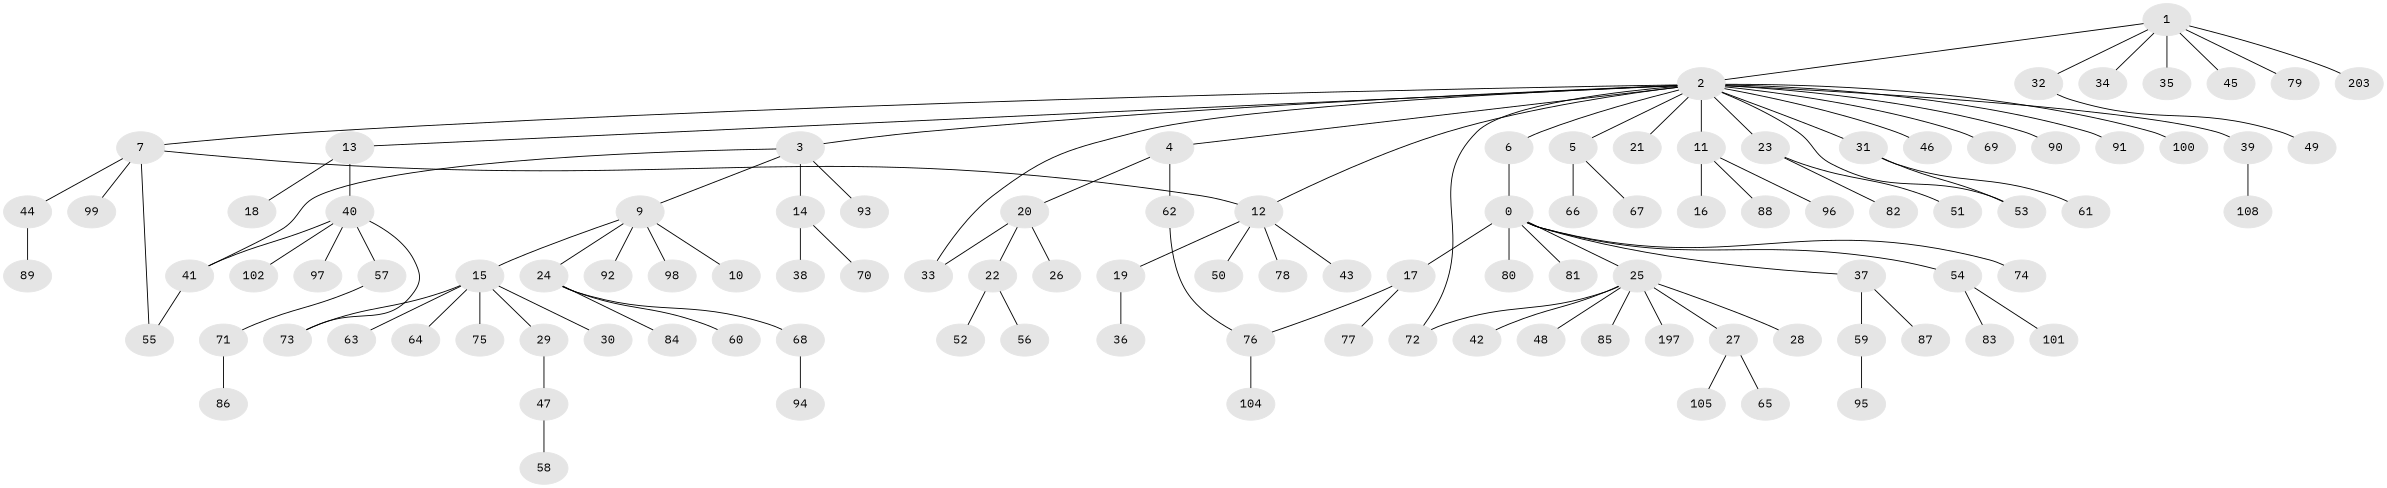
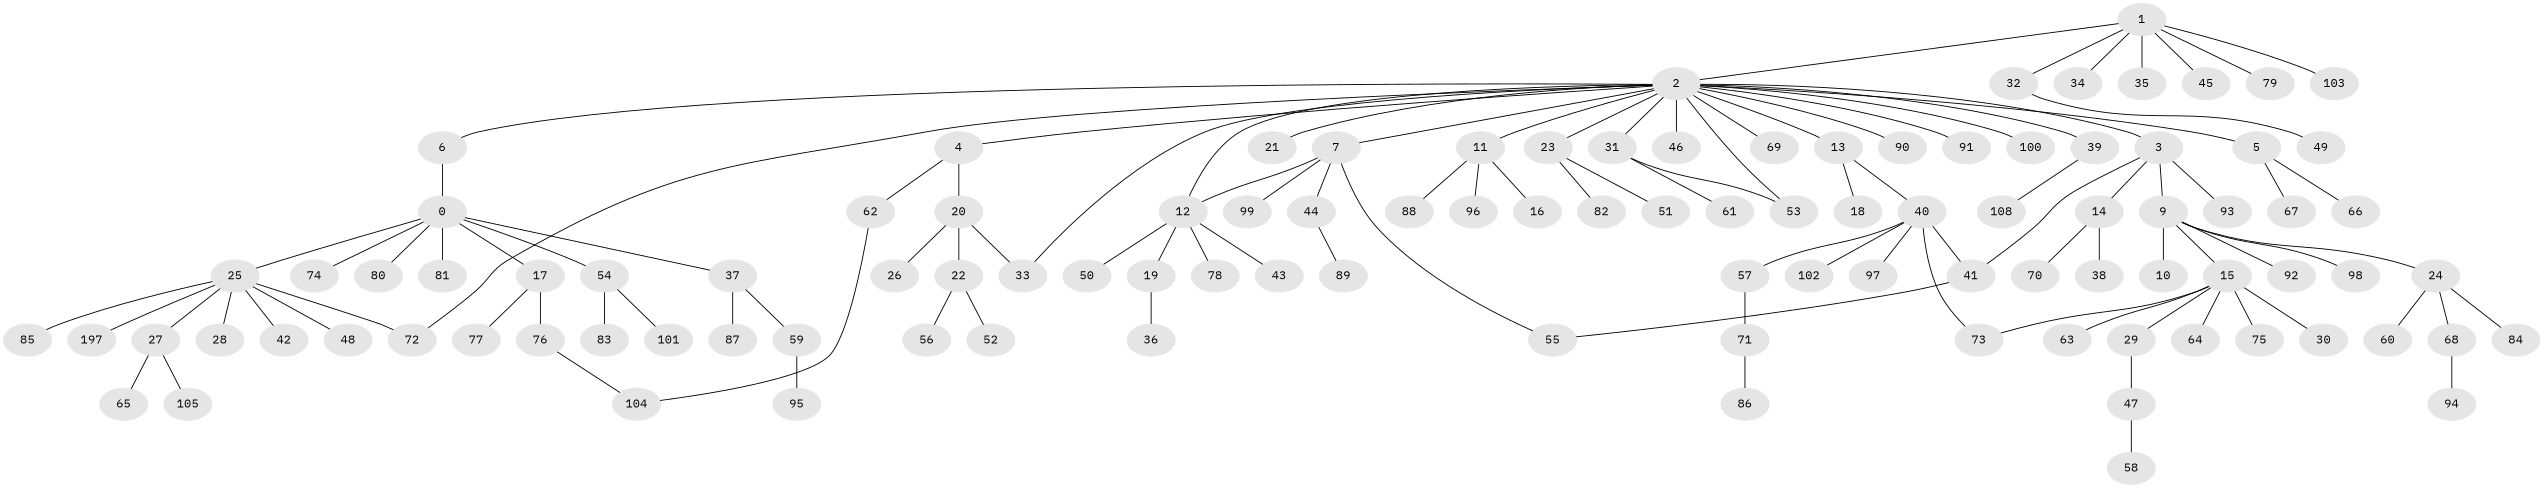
  graph {
    fontname="IBM Plex Mono"
    node [color=gray90 fontname="IBM Plex Mono" style=filled]
    edge [fontname="IBM Plex Mono"]
    1
    2
    32
    34
    35
    45
    79
-   103 [label=203]
+   103
    3
    4
    5
    6
    7
    11
    12
    13
    21
    23
    31
    33
    39
    46
    53
    69
    72
    90
    91
    100
    49
    9
    14
    41
    93
    20
    62
    66
    67
    n38 [label=0]
    44
    55
    99
    16
    88
    96
    19
    43
    50
    78
    18
    40
    51
    82
    61
    n54 [label=108]
    10
    15
    24
    92
    98
    38
    70
    22
    26
    76
    17
    25
    37
    54
    74
    80
    81
    89
    77
    27
    28
    42
    48
    85
    n79 [label=197]
    59
    87
    83
    101
    29
    30
    63
    64
    73
    75
    60
    68
    84
    36
    57
    97
    102
    47
    104
    52
    56
    94
    65
    105
    58
    95
    71
    86
    1 -- 2
    1 -- 32
    1 -- 34
    1 -- 35
    1 -- 45
    1 -- 79
    1 -- 103
    2 -- 3
    2 -- 4
    2 -- 5
    2 -- 6
    2 -- 7
    2 -- 11
    2 -- 12
    2 -- 13
    2 -- 21
    2 -- 23
    2 -- 31
    2 -- 33
    2 -- 39
    2 -- 46
    2 -- 53
    2 -- 69
    2 -- 72
    2 -- 90
    2 -- 91
    2 -- 100
    32 -- 49
    3 -- 9
    3 -- 14
    3 -- 41
    3 -- 93
    4 -- 20
    4 -- 62
    5 -- 66
    5 -- 67
    6 -- n38
    7 -- 12
    7 -- 44
    7 -- 55
    7 -- 99
    11 -- 16
    11 -- 88
    11 -- 96
    12 -- 19
    12 -- 43
    12 -- 50
    12 -- 78
    13 -- 18
    13 -- 40
    23 -- 51
    23 -- 82
    31 -- 53
    31 -- 61
    39 -- n54
    9 -- 10
    9 -- 15
    9 -- 24
    9 -- 92
    9 -- 98
    14 -- 38
    14 -- 70
    41 -- 55
    20 -- 33
    20 -- 22
    20 -- 26
-   62 -- 76
+   62 -- 104
    n38 -- 17
    n38 -- 25
    n38 -- 37
    n38 -- 54
    n38 -- 74
    n38 -- 80
    n38 -- 81
    44 -- 89
    19 -- 36
    40 -- 41
    40 -- 73
    40 -- 57
    40 -- 97
    40 -- 102
    15 -- 29
    15 -- 30
    15 -- 63
    15 -- 64
    15 -- 73
    15 -- 75
    24 -- 60
    24 -- 68
    24 -- 84
    22 -- 52
    22 -- 56
    76 -- 104
    17 -- 76
    17 -- 77
    25 -- 72
    25 -- 27
    25 -- 28
    25 -- 42
    25 -- 48
    25 -- 85
    25 -- n79
    37 -- 59
    37 -- 87
    54 -- 83
    54 -- 101
    27 -- 65
    27 -- 105
    59 -- 95
    29 -- 47
    68 -- 94
    57 -- 71
    47 -- 58
    71 -- 86
  }
